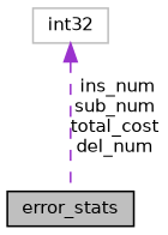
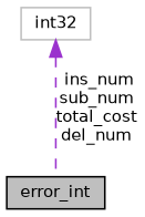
  digraph {
    node [fontname=Helvetica fontsize=10 shape=record style=filled]
-   n1 [color=black fillcolor=grey75 fontcolor=black height=0.2 label=error_stats width=0.4]
+   n1 [color=black fillcolor=grey75 fontcolor=black height=0.2 label=error_int width=0.4]
    n2 [color=grey75 fillcolor=white height=0.2 label=int32 width=0.4]
    n2 -> n1 [color=darkorchid3 dir=back fontname=Helvetica fontsize=10 label=" ins_num\nsub_num\ntotal_cost\ndel_num" labelfontname=Helvetica labelfontsize=10 style=dashed]
  }
